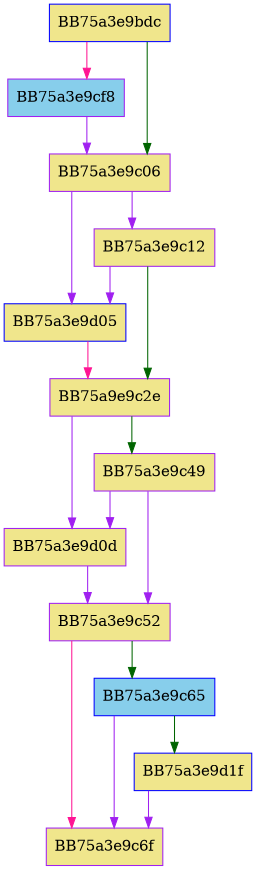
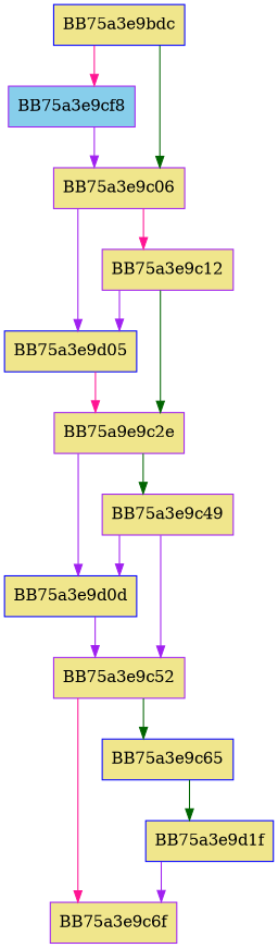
  digraph {
    splines=ortho
    node [color=purple fillcolor=khaki shape=box style=filled]
    edge [color=purple]
    BB75a3e9bdc [color=blue]
    BB75a3e9cf8 [fillcolor=skyblue]
    BB75a3e9c06
    BB75a3e9d05 [color=blue]
    BB75a3e9c12
    n6 [label=BB75a9e9c2e]
-   BB75a3e9d0d
+   BB75a3e9d0d [color=blue]
    BB75a3e9c49
    BB75a3e9c52
    BB75a3e9c6f
-   BB75a3e9c65 [color=blue fillcolor=skyblue]
+   BB75a3e9c65 [color=blue]
    BB75a3e9d1f [color=blue]
    BB75a3e9bdc -> BB75a3e9cf8 [color=deeppink]
    BB75a3e9bdc -> BB75a3e9c06 [color=darkgreen]
    BB75a3e9cf8 -> BB75a3e9c06
    BB75a3e9c06 -> BB75a3e9d05
-   BB75a3e9c06 -> BB75a3e9c12
+   BB75a3e9c06 -> BB75a3e9c12 [color=deeppink]
    BB75a3e9d05 -> n6 [color=deeppink]
    BB75a3e9c12 -> BB75a3e9d05
    BB75a3e9c12 -> n6 [color=darkgreen]
    n6 -> BB75a3e9d0d
    n6 -> BB75a3e9c49 [color=darkgreen]
    BB75a3e9d0d -> BB75a3e9c52
    BB75a3e9c49 -> BB75a3e9d0d
    BB75a3e9c49 -> BB75a3e9c52
    BB75a3e9c52 -> BB75a3e9c6f [color=deeppink]
    BB75a3e9c52 -> BB75a3e9c65 [color=darkgreen]
-   BB75a3e9c65 -> BB75a3e9c6f
    BB75a3e9c65 -> BB75a3e9d1f [color=darkgreen]
    BB75a3e9d1f -> BB75a3e9c6f
  }
